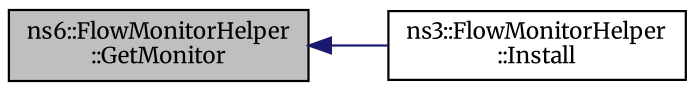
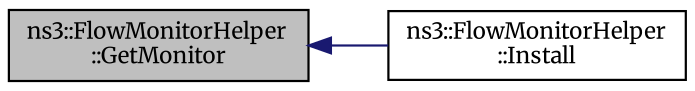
  digraph {
    rankdir=LR
    fontname=Merriweather
    node [color=black fontname=Merriweather fontsize=10 shape=record style=filled]
-   n1 [fillcolor=grey75 fontcolor=black height=0.2 label="ns6::FlowMonitorHelper\l::GetMonitor" width=0.4]
+   n1 [fillcolor=grey75 fontcolor=black height=0.2 label="ns3::FlowMonitorHelper\l::GetMonitor" width=0.4]
    n2 [fillcolor=white height=0.2 label="ns3::FlowMonitorHelper\l::Install" width=0.4]
    n1 -> n2 [color=midnightblue dir=back fontname=Merriweather fontsize=10 labelfontname=Helvetica labelfontsize=10 style=solid]
  }
